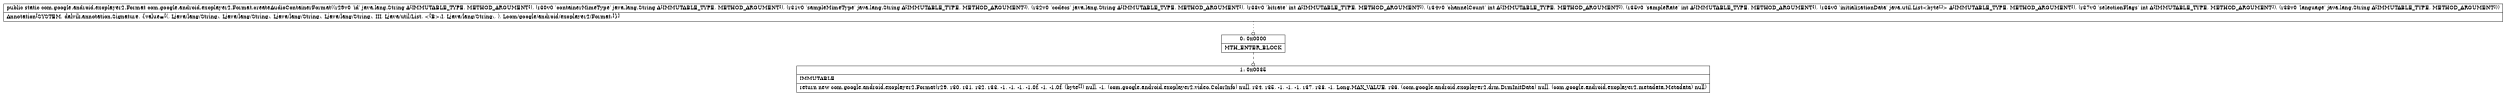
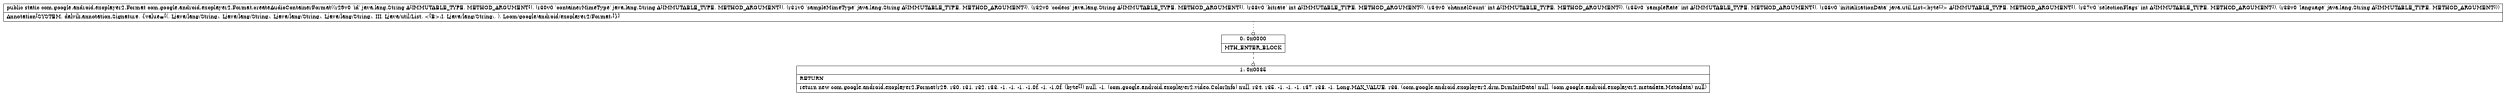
  digraph {
    node [shape=record]
    edge [arrowhead=odot]
    n1 [label="{0\:\ 0x0000|MTH_ENTER_BLOCK\l}"]
-   n2 [label="{1\:\ 0x0035|IMMUTABLE\l|return new com.google.android.exoplayer2.Format(r29, r30, r31, r32, r33, \-1, \-1, \-1, \-1.0f, \-1, \-1.0f, (byte[]) null, \-1, (com.google.android.exoplayer2.video.ColorInfo) null, r34, r35, \-1, \-1, \-1, r37, r38, \-1, Long.MAX_VALUE, r36, (com.google.android.exoplayer2.drm.DrmInitData) null, (com.google.android.exoplayer2.metadata.Metadata) null)\l}"]
+   n2 [label="{1\:\ 0x0035|RETURN\l|return new com.google.android.exoplayer2.Format(r29, r30, r31, r32, r33, \-1, \-1, \-1, \-1.0f, \-1, \-1.0f, (byte[]) null, \-1, (com.google.android.exoplayer2.video.ColorInfo) null, r34, r35, \-1, \-1, \-1, r37, r38, \-1, Long.MAX_VALUE, r36, (com.google.android.exoplayer2.drm.DrmInitData) null, (com.google.android.exoplayer2.metadata.Metadata) null)\l}"]
    n3 [label="{public static com.google.android.exoplayer2.Format com.google.android.exoplayer2.Format.createAudioContainerFormat((r29v0 'id' java.lang.String A[IMMUTABLE_TYPE, METHOD_ARGUMENT]), (r30v0 'containerMimeType' java.lang.String A[IMMUTABLE_TYPE, METHOD_ARGUMENT]), (r31v0 'sampleMimeType' java.lang.String A[IMMUTABLE_TYPE, METHOD_ARGUMENT]), (r32v0 'codecs' java.lang.String A[IMMUTABLE_TYPE, METHOD_ARGUMENT]), (r33v0 'bitrate' int A[IMMUTABLE_TYPE, METHOD_ARGUMENT]), (r34v0 'channelCount' int A[IMMUTABLE_TYPE, METHOD_ARGUMENT]), (r35v0 'sampleRate' int A[IMMUTABLE_TYPE, METHOD_ARGUMENT]), (r36v0 'initializationData' java.util.List\<byte[]\> A[IMMUTABLE_TYPE, METHOD_ARGUMENT]), (r37v0 'selectionFlags' int A[IMMUTABLE_TYPE, METHOD_ARGUMENT]), (r38v0 'language' java.lang.String A[IMMUTABLE_TYPE, METHOD_ARGUMENT]))  | Annotation[SYSTEM, dalvik.annotation.Signature, \{value=[(, Ljava\/lang\/String;, Ljava\/lang\/String;, Ljava\/lang\/String;, Ljava\/lang\/String;, III, Ljava\/util\/List, \<[B\>;I, Ljava\/lang\/String;, ), Lcom\/google\/android\/exoplayer2\/Format;]\}]\l}"]
    n1 -> n2 [style=dashed]
    n3 -> n1 [style=dotted]
  }
